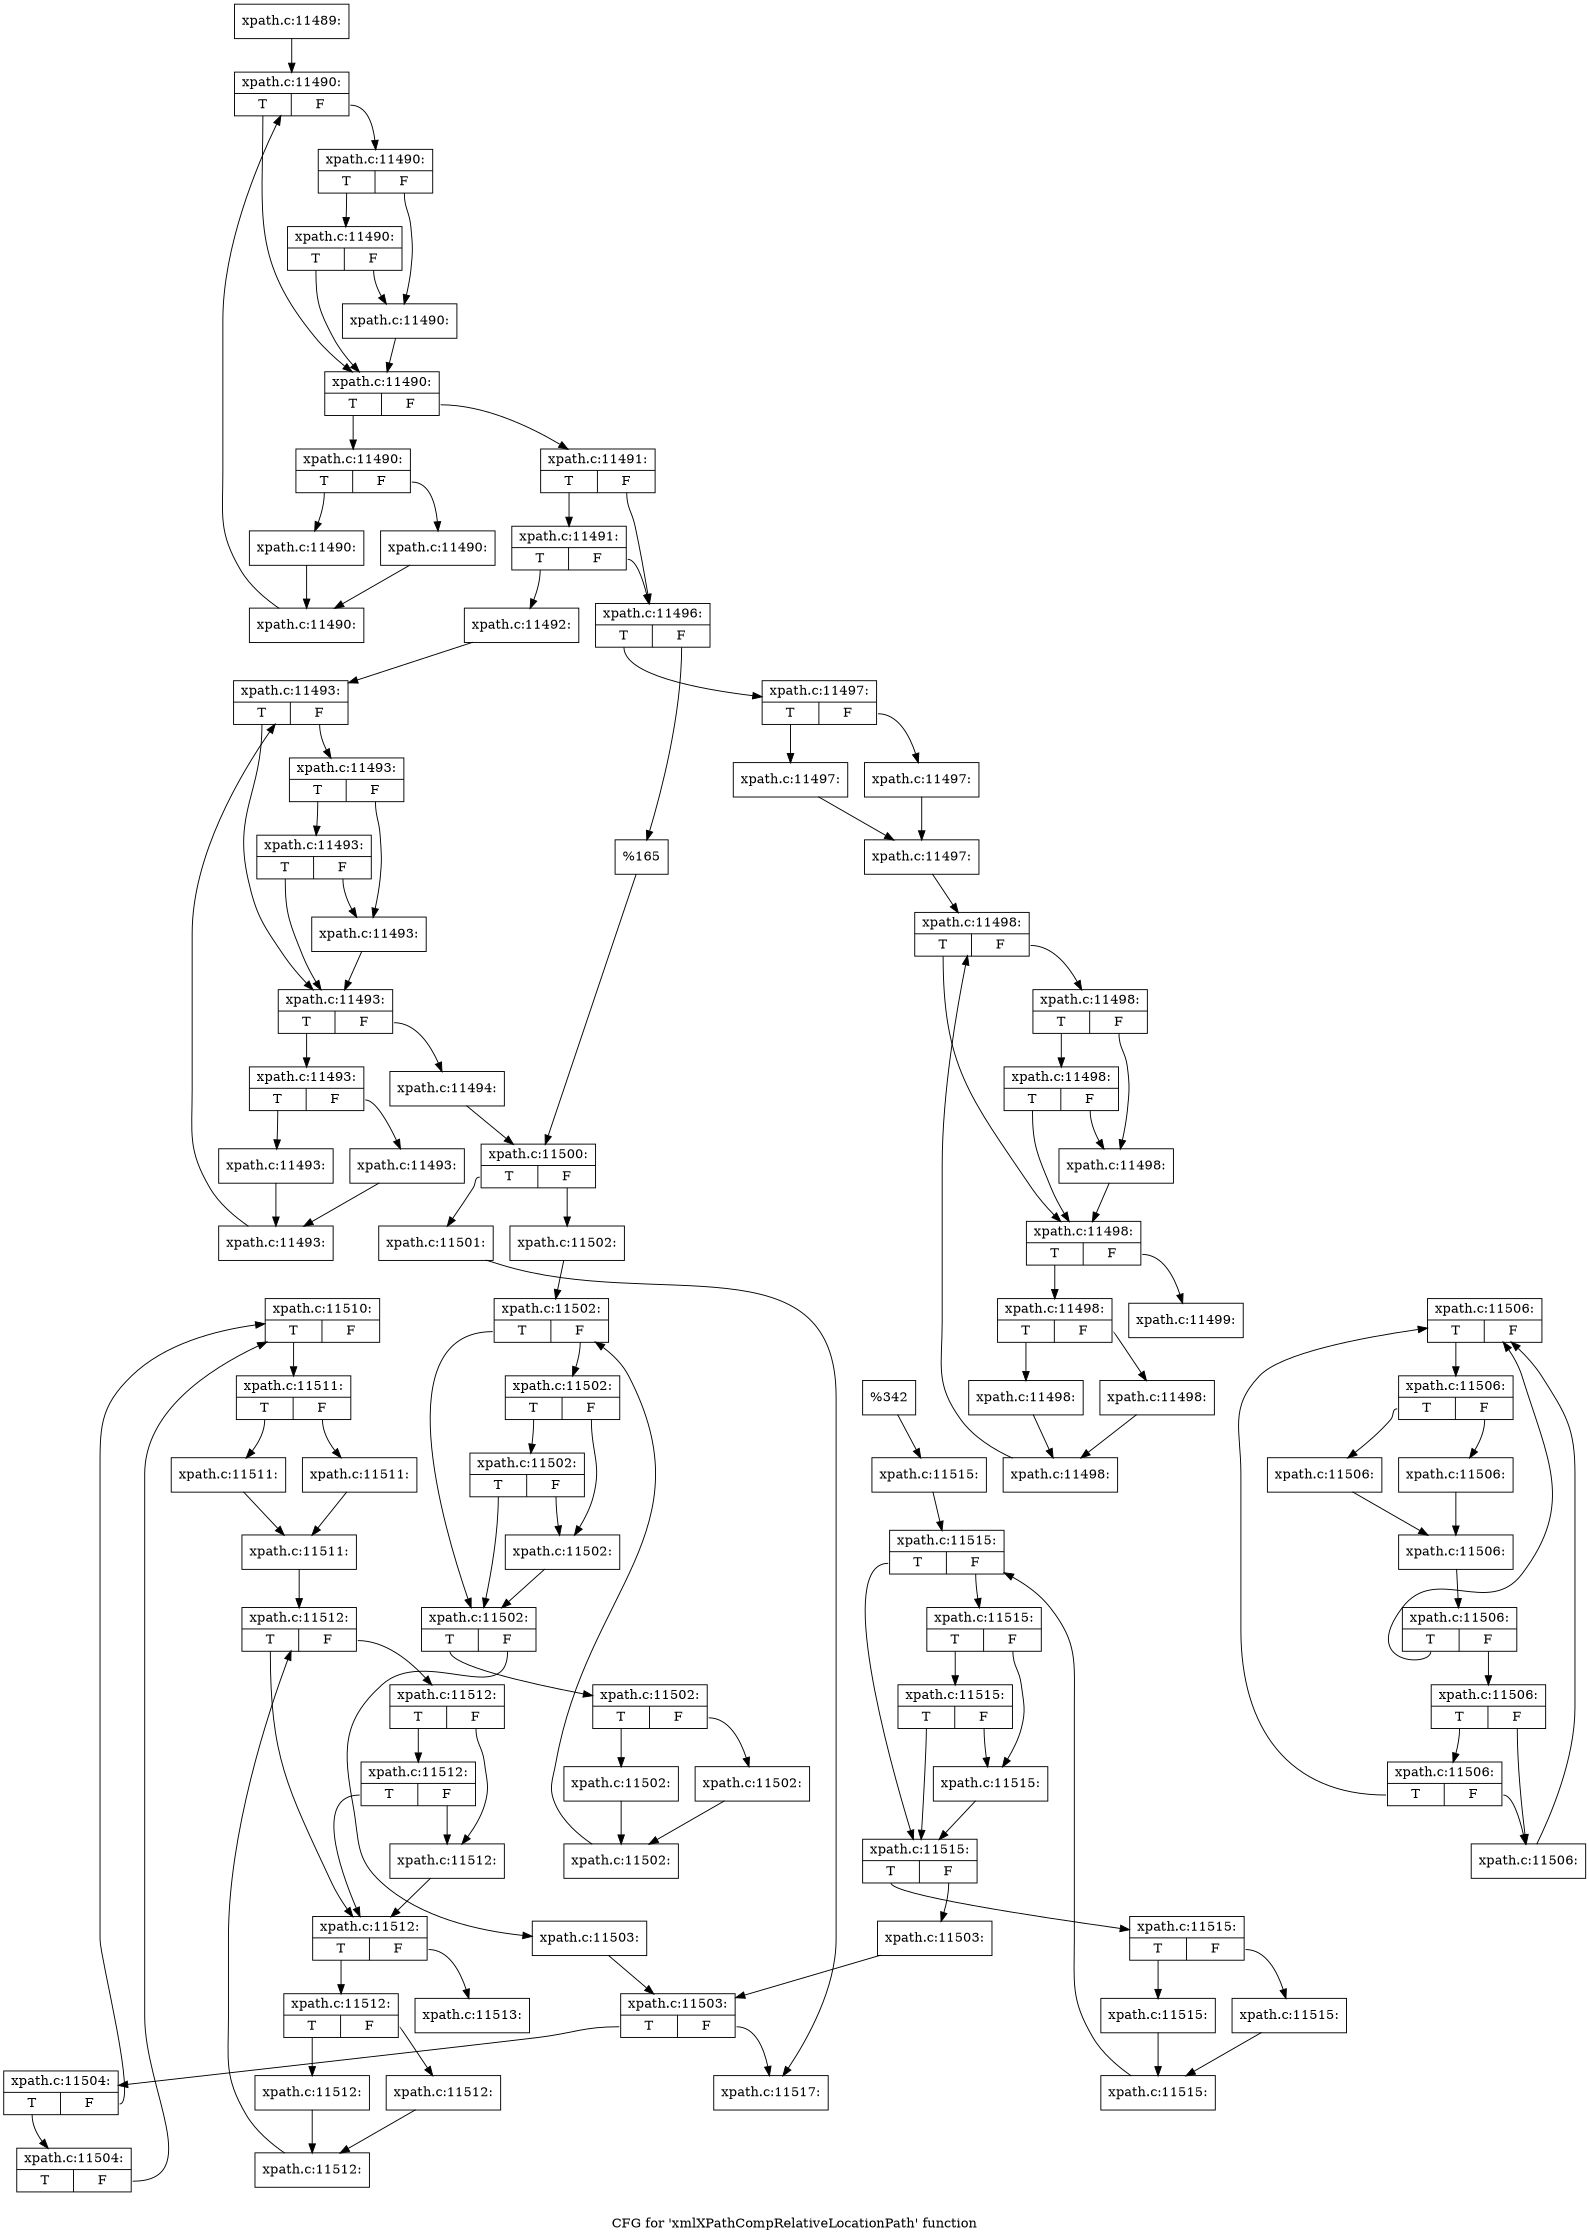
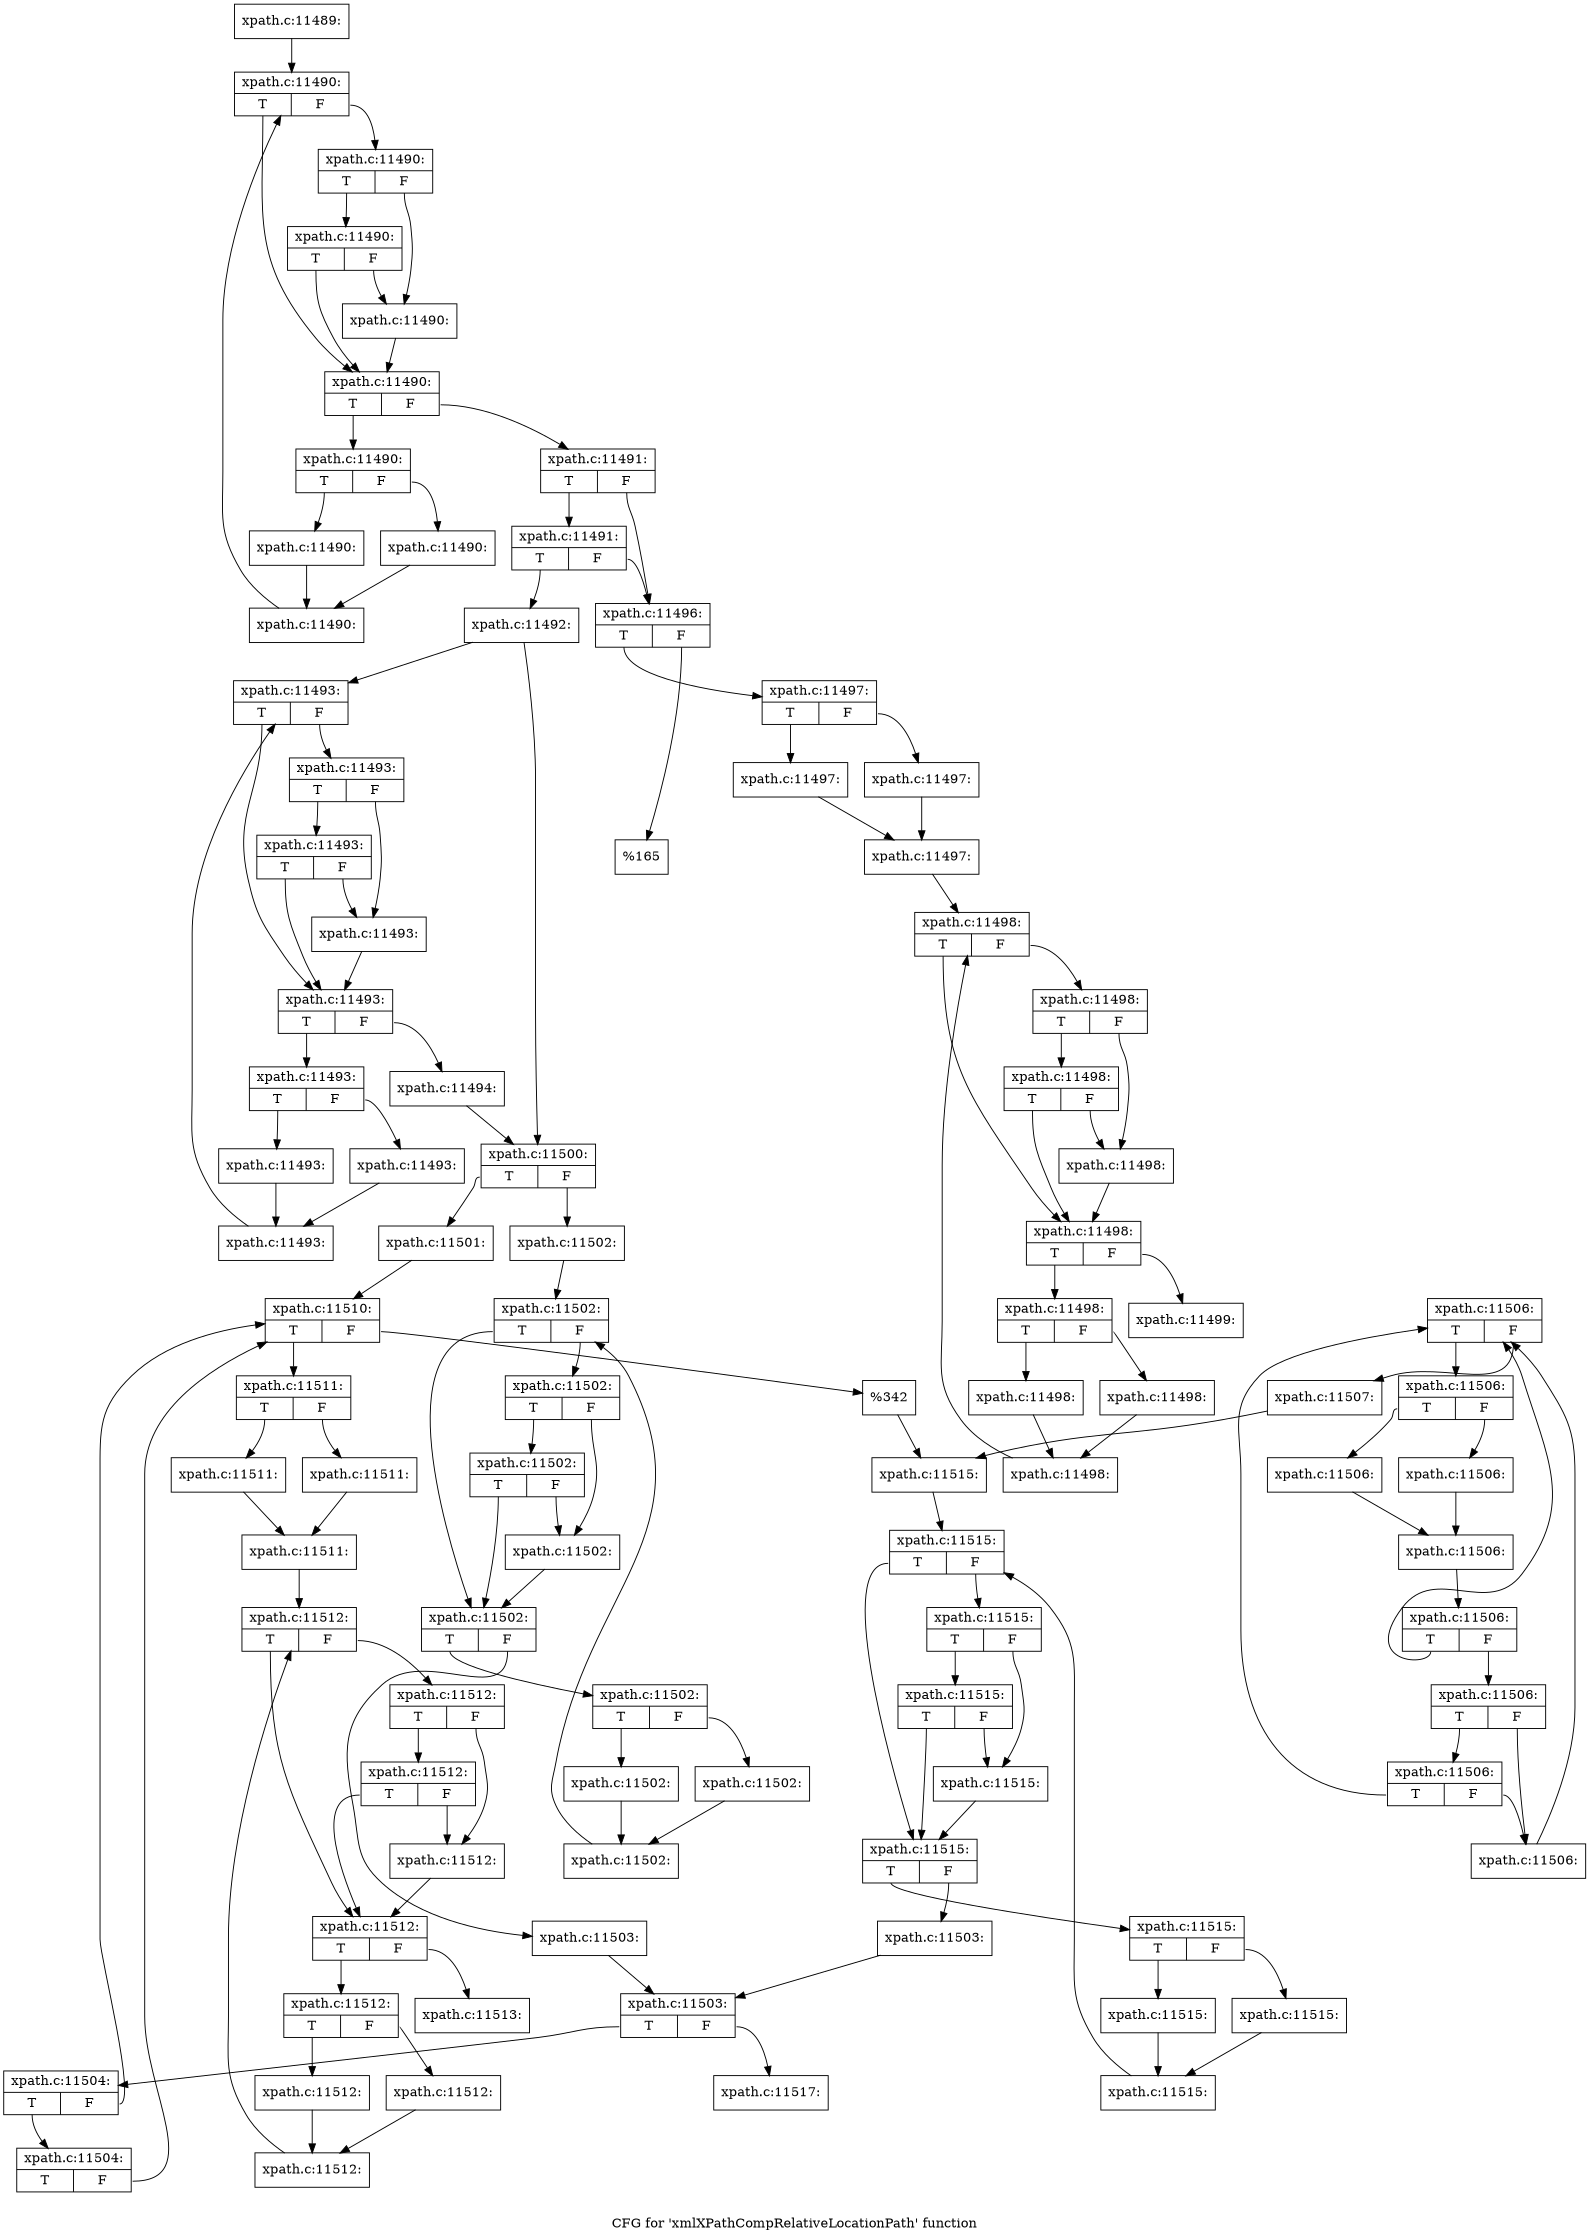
  digraph {
    label="CFG for 'xmlXPathCompRelativeLocationPath' function"
    node [shape=record]
    n1 [label="{xpath.c:11489:}"]
    n2 [label="{xpath.c:11490:|{<s0>T|<s1>F}}"]
    n3 [label="{xpath.c:11490:|{<s0>T|<s1>F}}"]
    n4 [label="{xpath.c:11490:|{<s0>T|<s1>F}}"]
    n5 [label="{xpath.c:11490:|{<s0>T|<s1>F}}"]
    n6 [label="{xpath.c:11491:|{<s0>T|<s1>F}}"]
    n7 [label="{xpath.c:11490:|{<s0>T|<s1>F}}"]
    n8 [label="{xpath.c:11490:}"]
    n9 [label="{xpath.c:11490:}"]
    n10 [label="{xpath.c:11490:}"]
    n11 [label="{xpath.c:11491:|{<s0>T|<s1>F}}"]
    n12 [label="{xpath.c:11496:|{<s0>T|<s1>F}}"]
    n13 [label="{xpath.c:11490:}"]
    n14 [label="{xpath.c:11492:}"]
    n15 [label="{xpath.c:11497:|{<s0>T|<s1>F}}"]
    n16 [label="{%165}"]
    n17 [label="{xpath.c:11493:|{<s0>T|<s1>F}}"]
    n18 [label="{xpath.c:11497:}"]
    n19 [label="{xpath.c:11497:}"]
    n20 [label="{xpath.c:11500:|{<s0>T|<s1>F}}"]
    n21 [label="{xpath.c:11493:|{<s0>T|<s1>F}}"]
    n22 [label="{xpath.c:11493:|{<s0>T|<s1>F}}"]
    n23 [label="{xpath.c:11493:|{<s0>T|<s1>F}}"]
    n24 [label="{xpath.c:11494:}"]
    n25 [label="{xpath.c:11493:|{<s0>T|<s1>F}}"]
    n26 [label="{xpath.c:11493:}"]
    n27 [label="{xpath.c:11493:}"]
    n28 [label="{xpath.c:11493:}"]
    n29 [label="{xpath.c:11493:}"]
    n30 [label="{xpath.c:11501:}"]
    n31 [label="{xpath.c:11502:}"]
    n32 [label="{xpath.c:11517:}"]
    n33 [label="{xpath.c:11502:|{<s0>T|<s1>F}}"]
    n34 [label="{xpath.c:11497:}"]
    n35 [label="{xpath.c:11498:|{<s0>T|<s1>F}}"]
    n36 [label="{xpath.c:11498:|{<s0>T|<s1>F}}"]
    n37 [label="{xpath.c:11498:|{<s0>T|<s1>F}}"]
    n38 [label="{xpath.c:11498:|{<s0>T|<s1>F}}"]
    n39 [label="{xpath.c:11499:}"]
    n40 [label="{xpath.c:11498:|{<s0>T|<s1>F}}"]
    n41 [label="{xpath.c:11498:}"]
    n42 [label="{xpath.c:11498:}"]
    n43 [label="{xpath.c:11498:}"]
    n44 [label="{xpath.c:11498:}"]
    n45 [label="{xpath.c:11502:|{<s0>T|<s1>F}}"]
    n46 [label="{xpath.c:11502:|{<s0>T|<s1>F}}"]
    n47 [label="{xpath.c:11502:|{<s0>T|<s1>F}}"]
    n48 [label="{xpath.c:11503:}"]
    n49 [label="{xpath.c:11502:|{<s0>T|<s1>F}}"]
    n50 [label="{xpath.c:11502:}"]
    n51 [label="{xpath.c:11502:}"]
    n52 [label="{xpath.c:11502:}"]
    n53 [label="{xpath.c:11503:|{<s0>T|<s1>F}}"]
    n54 [label="{xpath.c:11502:}"]
    n55 [label="{xpath.c:11504:|{<s0>T|<s1>F}}"]
    n56 [label="{xpath.c:11504:|{<s0>T|<s1>F}}"]
    n57 [label="{xpath.c:11510:|{<s0>T|<s1>F}}"]
    n58 [label="{xpath.c:11511:|{<s0>T|<s1>F}}"]
    n59 [label="{%342}"]
    n60 [label="{xpath.c:11511:}"]
    n61 [label="{xpath.c:11511:}"]
    n62 [label="{xpath.c:11515:}"]
    n63 [label="{xpath.c:11506:|{<s0>T|<s1>F}}"]
    n64 [label="{xpath.c:11506:|{<s0>T|<s1>F}}"]
    n65 [label="{xpath.c:11506:|{<s0>T|<s1>F}}"]
    n66 [label="{xpath.c:11506:|{<s0>T|<s1>F}}"]
+   n67 [label="{xpath.c:11507:}"]
    n68 [label="{xpath.c:11506:|{<s0>T|<s1>F}}"]
    n69 [label="{xpath.c:11506:}"]
    n70 [label="{xpath.c:11506:}"]
    n71 [label="{xpath.c:11506:}"]
    n72 [label="{xpath.c:11506:}"]
    n73 [label="{xpath.c:11515:|{<s0>T|<s1>F}}"]
    n74 [label="{xpath.c:11515:|{<s0>T|<s1>F}}"]
    n75 [label="{xpath.c:11515:|{<s0>T|<s1>F}}"]
    n76 [label="{xpath.c:11511:}"]
    n77 [label="{xpath.c:11512:|{<s0>T|<s1>F}}"]
    n78 [label="{xpath.c:11512:|{<s0>T|<s1>F}}"]
    n79 [label="{xpath.c:11512:|{<s0>T|<s1>F}}"]
    n80 [label="{xpath.c:11512:|{<s0>T|<s1>F}}"]
    n81 [label="{xpath.c:11513:}"]
    n82 [label="{xpath.c:11512:|{<s0>T|<s1>F}}"]
    n83 [label="{xpath.c:11512:}"]
    n84 [label="{xpath.c:11512:}"]
    n85 [label="{xpath.c:11512:}"]
    n86 [label="{xpath.c:11512:}"]
    n87 [label="{xpath.c:11515:|{<s0>T|<s1>F}}"]
    n88 [label="{xpath.c:11503:}"]
    n89 [label="{xpath.c:11515:|{<s0>T|<s1>F}}"]
    n90 [label="{xpath.c:11515:}"]
    n91 [label="{xpath.c:11515:}"]
    n92 [label="{xpath.c:11515:}"]
    n93 [label="{xpath.c:11515:}"]
    n1 -> n2
    n2 -> n3 [tailport=s0]
    n2 -> n4 [tailport=s1]
    n3 -> n5 [tailport=s0]
    n3 -> n6 [tailport=s1]
    n4 -> n7 [tailport=s0]
    n4 -> n8 [tailport=s1]
    n5 -> n9 [tailport=s0]
    n5 -> n10 [tailport=s1]
    n6 -> n11 [tailport=s0]
    n6 -> n12 [tailport=s1]
    n7 -> n3 [tailport=s0]
    n7 -> n8 [tailport=s1]
    n8 -> n3
    n9 -> n13
    n10 -> n13
    n11 -> n12 [tailport=s1]
    n11 -> n14 [tailport=s0]
    n12 -> n15 [tailport=s0]
    n12 -> n16 [tailport=s1]
    n13 -> n2
    n14 -> n17
    n15 -> n18 [tailport=s0]
    n15 -> n19 [tailport=s1]
-   n16 -> n20
+   n14 -> n20
    n17 -> n21 [tailport=s0]
    n17 -> n22 [tailport=s1]
    n18 -> n34
    n19 -> n34
    n20 -> n30 [tailport=s0]
    n20 -> n31 [tailport=s1]
    n21 -> n23 [tailport=s0]
    n21 -> n24 [tailport=s1]
    n22 -> n25 [tailport=s0]
    n22 -> n26 [tailport=s1]
    n23 -> n27 [tailport=s0]
    n23 -> n28 [tailport=s1]
    n24 -> n20
    n25 -> n21 [tailport=s0]
    n25 -> n26 [tailport=s1]
    n26 -> n21
    n27 -> n29
    n28 -> n29
    n29 -> n17
-   n30 -> n32
+   n30 -> n57
    n31 -> n33
    n33 -> n45 [tailport=s0]
    n33 -> n46 [tailport=s1]
    n34 -> n35
    n35 -> n36 [tailport=s0]
    n35 -> n37 [tailport=s1]
    n36 -> n38 [tailport=s0]
    n36 -> n39 [tailport=s1]
    n37 -> n40 [tailport=s0]
    n37 -> n41 [tailport=s1]
    n38 -> n42 [tailport=s0]
    n38 -> n43 [tailport=s1]
    n40 -> n36 [tailport=s0]
    n40 -> n41 [tailport=s1]
    n41 -> n36
    n42 -> n44
    n43 -> n44
    n44 -> n35
    n45 -> n47 [tailport=s0]
    n45 -> n48 [tailport=s1]
    n46 -> n49 [tailport=s0]
    n46 -> n50 [tailport=s1]
    n47 -> n51 [tailport=s0]
    n47 -> n52 [tailport=s1]
    n48 -> n53
    n49 -> n45 [tailport=s0]
    n49 -> n50 [tailport=s1]
    n50 -> n45
    n51 -> n54
    n52 -> n54
    n53 -> n32 [tailport=s1]
    n53 -> n55 [tailport=s0]
    n54 -> n33
    n55 -> n56 [tailport=s0]
    n55 -> n57 [tailport=s1]
    n56 -> n57 [tailport=s1]
    n57 -> n58 [tailport=s0]
+   n57 -> n59 [tailport=s1]
    n58 -> n60 [tailport=s0]
    n58 -> n61 [tailport=s1]
    n59 -> n62
    n60 -> n76
    n61 -> n76
    n62 -> n73
    n63 -> n64 [tailport=s0]
    n63 -> n65 [tailport=s1]
    n64 -> n66 [tailport=s0]
+   n64 -> n67 [tailport=s1]
    n65 -> n68 [tailport=s0]
    n65 -> n69 [tailport=s1]
    n66 -> n70 [tailport=s0]
    n66 -> n71 [tailport=s1]
+   n67 -> n62
    n68 -> n64 [tailport=s0]
    n68 -> n69 [tailport=s1]
    n69 -> n64
    n70 -> n72
    n71 -> n72
    n72 -> n63
    n73 -> n74 [tailport=s0]
    n73 -> n75 [tailport=s1]
    n74 -> n87 [tailport=s0]
    n74 -> n88 [tailport=s1]
    n75 -> n89 [tailport=s0]
    n75 -> n90 [tailport=s1]
    n76 -> n77
    n77 -> n78 [tailport=s0]
    n77 -> n79 [tailport=s1]
    n78 -> n80 [tailport=s0]
    n78 -> n81 [tailport=s1]
    n79 -> n82 [tailport=s0]
    n79 -> n83 [tailport=s1]
    n80 -> n84 [tailport=s0]
    n80 -> n85 [tailport=s1]
    n82 -> n78 [tailport=s0]
    n82 -> n83 [tailport=s1]
    n83 -> n78
    n84 -> n86
    n85 -> n86
    n86 -> n77
    n87 -> n91 [tailport=s0]
    n87 -> n92 [tailport=s1]
    n88 -> n53
    n89 -> n74 [tailport=s0]
    n89 -> n90 [tailport=s1]
    n90 -> n74
    n91 -> n93
    n92 -> n93
    n93 -> n73
  }
